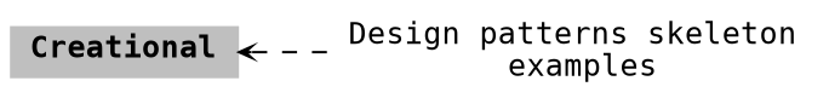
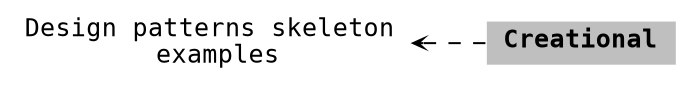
  digraph {
    rankdir=LR
    fontname="DejaVu Sans Mono"
    node [color=black fontname="DejaVu Sans Mono" fontsize=12 shape=plaintext]
    n1 [fillcolor=grey75 fontcolor=black height=0.2 label=<<b>Creational</b>> style=filled width=0.4]
    n2 [height=0.2 label="Design patterns skeleton\l examples" width=0.4]
-   n1 -> n2 [arrowhead=open arrowsize=0.5 arrowtail=open dir=back fontname="DejaVu Sans Mono" fontsize=15 labelfontsize=15 shape=plaintext style=dashed color=black]
+   n2 -> n1 [arrowhead=open arrowsize=0.5 arrowtail=open dir=back fontname="DejaVu Sans Mono" fontsize=15 labelfontsize=15 shape=plaintext style=dashed color=black]
  }
